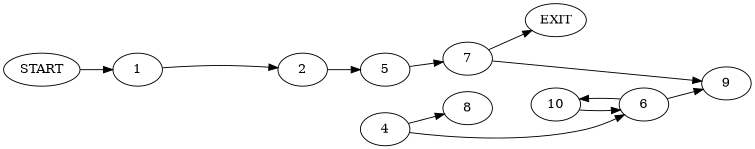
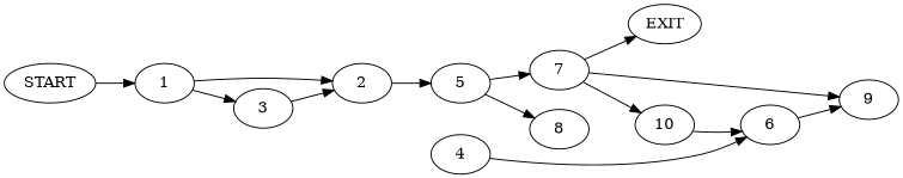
  digraph {
    rankdir=LR
    n1 [label=START]
    1
    2
+   3
    n5 [label=EXIT]
    5
    7
    8
    4
    6
    9
    10
    n1 -> 1
    1 -> 2
+   1 -> 3
    2 -> 5
+   3 -> 2
    5 -> 7
-   4 -> 8
+   5 -> 8
    7 -> n5
    7 -> 9
    4 -> 6
    6 -> 9
-   6 -> 10
+   7 -> 10
    10 -> 6
  }
